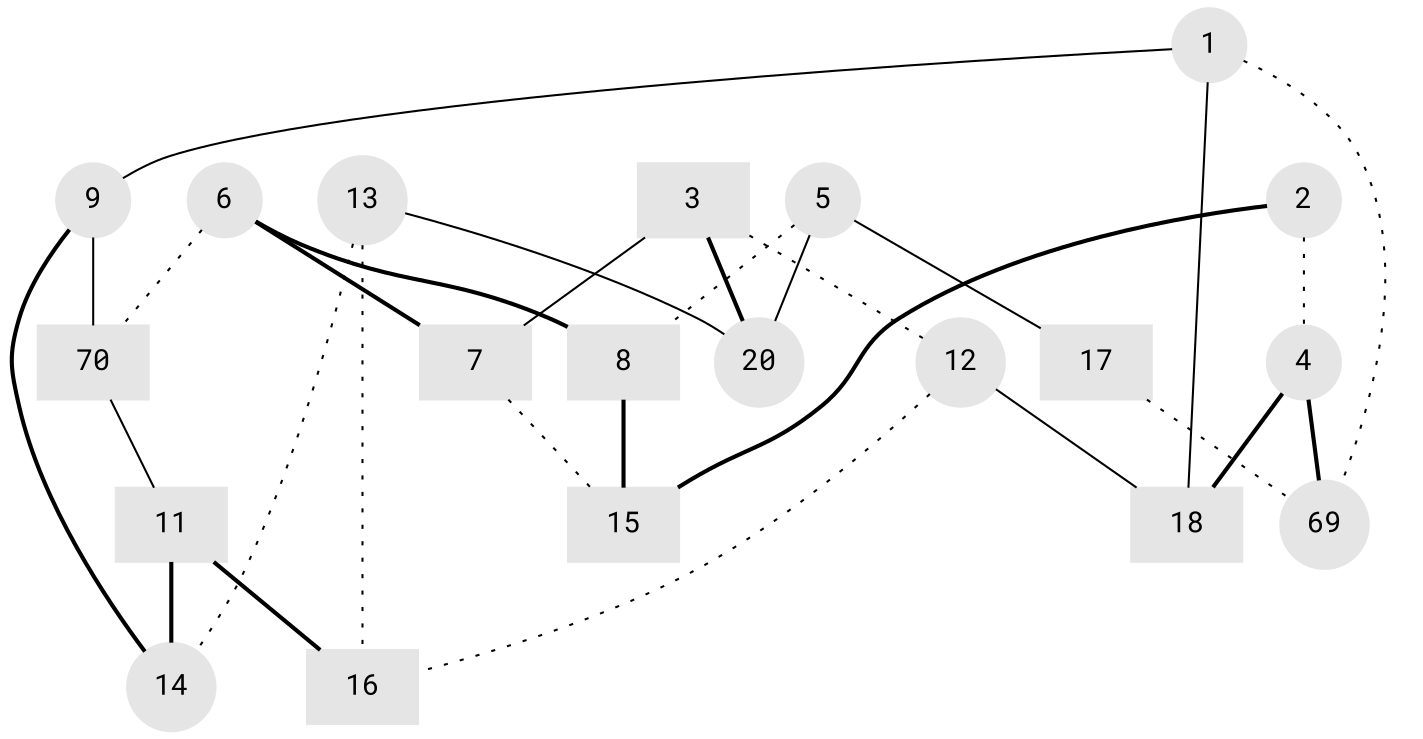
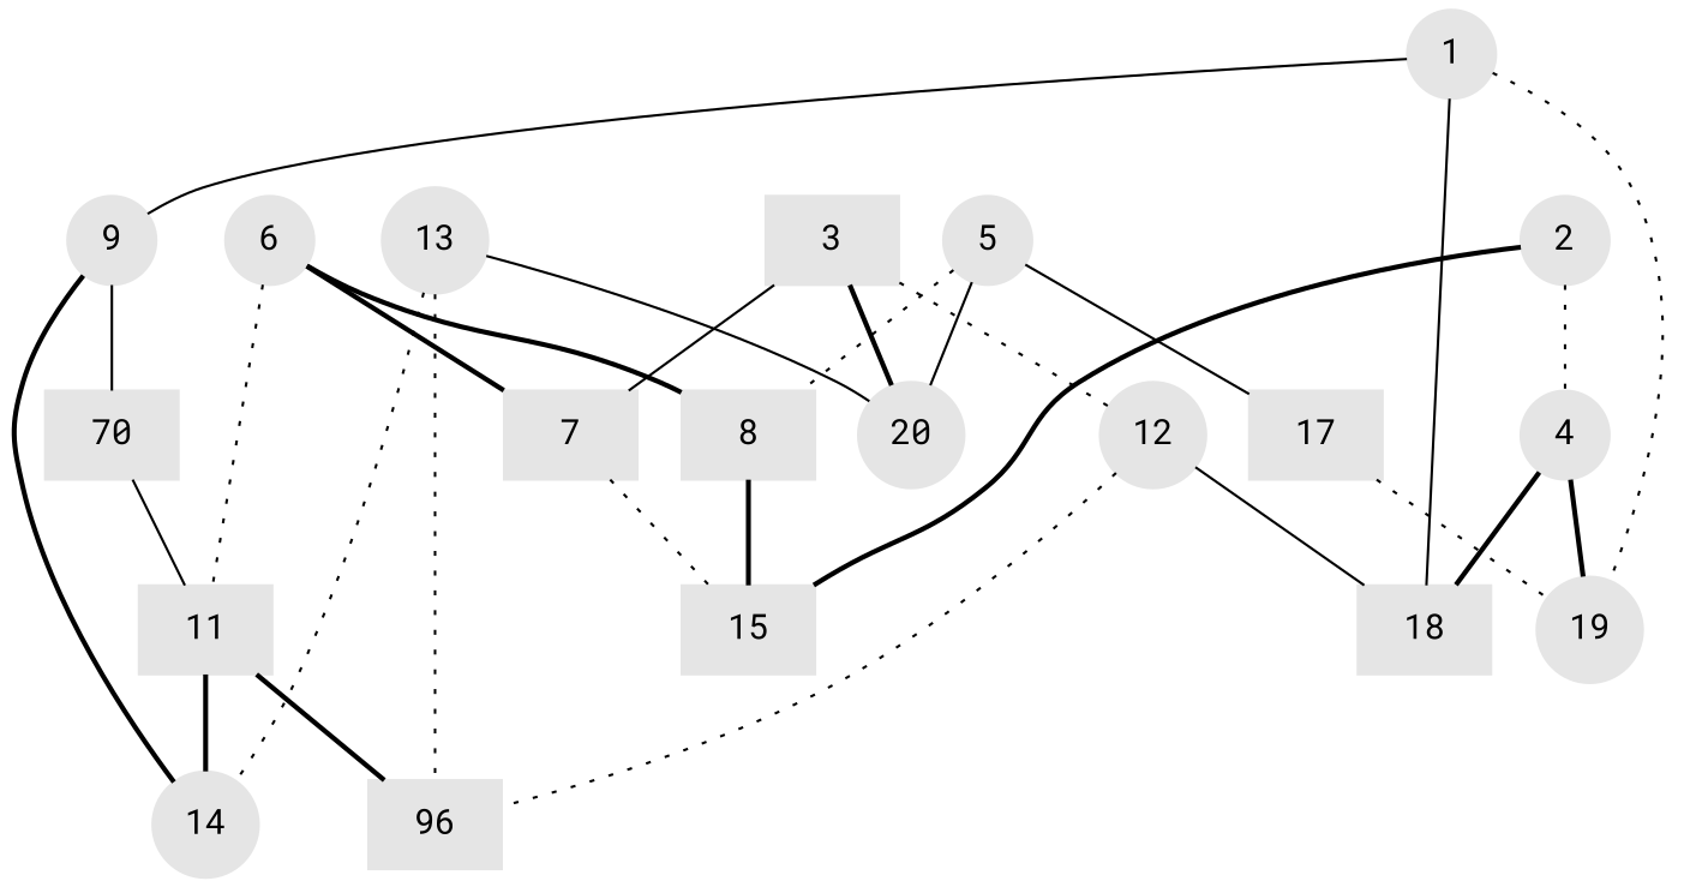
  graph {
    fontname="Roboto Mono"
    node [color=gray90 fontname="Roboto Mono" shape=circle style=filled]
    edge [fontname="Roboto Mono" style=dotted]
    1
    9
    18 [shape=box]
-   19 [label=69]
+   19
    n5 [label=70 shape=box]
    14
    2
    4
    15 [shape=box]
    17 [shape=box]
    3 [shape=box]
    7 [shape=box]
    12
    20
-   16 [shape=box]
+   16 [shape=box label=96]
    5
    8 [shape=box]
    6
    11 [shape=box]
    13
    1 -- 9 [style=solid]
    1 -- 18 [style=solid]
    1 -- 19
    9 -- n5 [style=solid]
    9 -- 14 [style=bold]
    n5 -- 11 [style=solid]
    2 -- 4
    2 -- 15 [style=bold]
    4 -- 18 [style=bold]
    4 -- 19 [style=bold]
    17 -- 19
    3 -- 7 [style=solid]
    3 -- 12
    3 -- 20 [style=bold]
    7 -- 15
    12 -- 18 [style=solid]
    12 -- 16
    5 -- 17 [style=solid]
    5 -- 20 [style=solid]
    5 -- 8
    8 -- 15 [style=bold]
-   6 -- n5
+   6 -- 11
    6 -- 7 [style=bold]
    6 -- 8 [style=bold]
    11 -- 14 [style=bold]
    11 -- 16 [style=bold]
    13 -- 14
    13 -- 20 [style=solid]
    13 -- 16
  }
